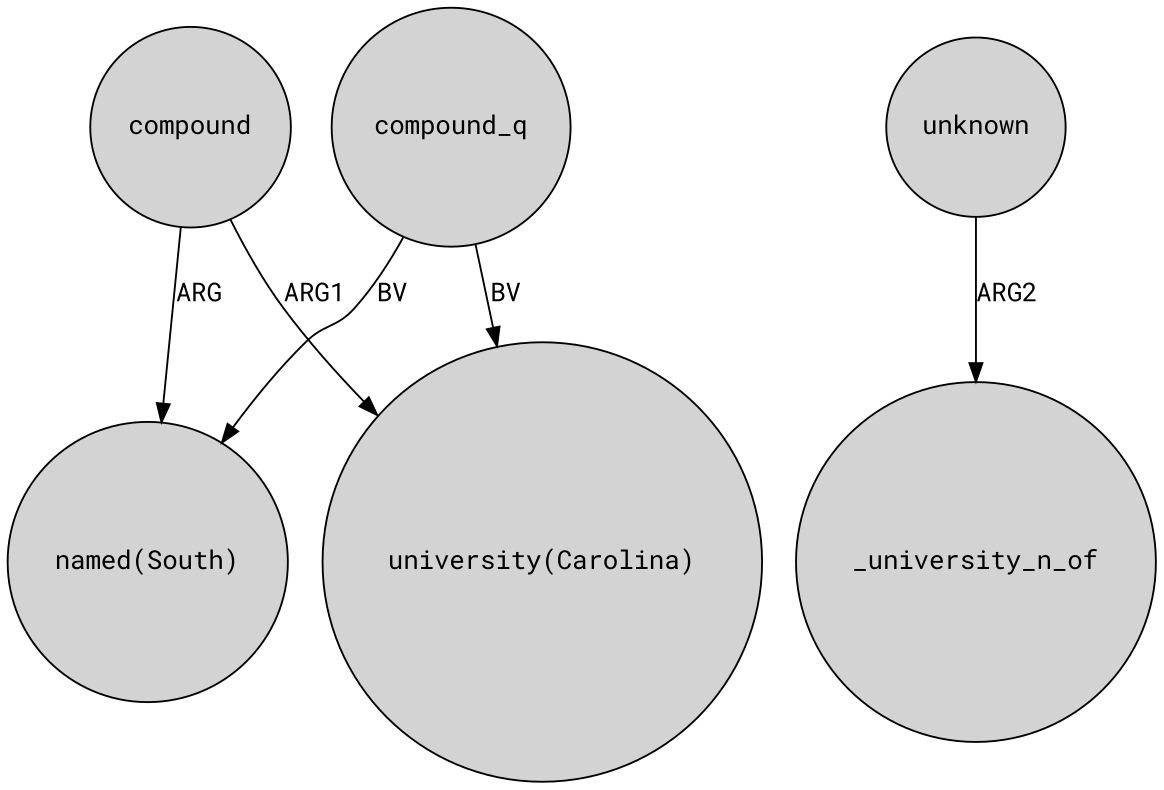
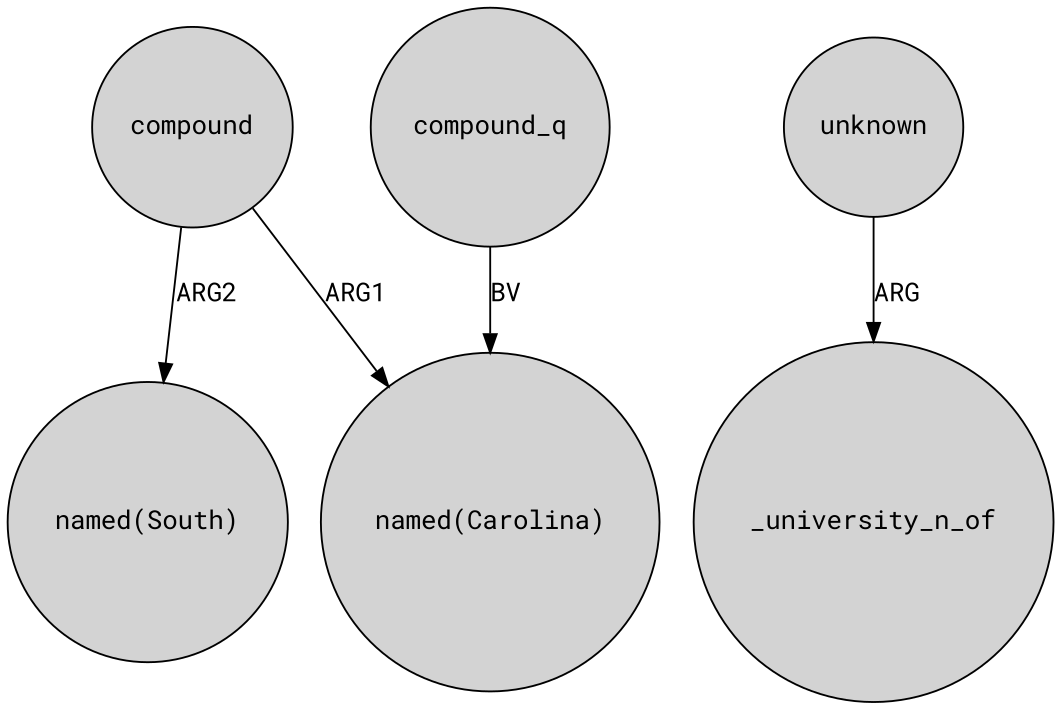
  digraph {
    fontname="Roboto Mono"
    node [fontname="Roboto Mono" shape=circle style=filled]
    edge [fontname="Roboto Mono"]
    compound
    "named(South)"
-   "named(Carolina)" [label="university(Carolina)"]
+   "named(Carolina)"
    unknown
    _university_n_of
    n6 [label=compound_q]
-   compound -> "named(South)" [label=ARG]
+   compound -> "named(South)" [label=ARG2]
    compound -> "named(Carolina)" [label=ARG1]
-   unknown -> _university_n_of [label=ARG2]
-   n6 -> "named(South)" [label=BV]
+   unknown -> _university_n_of [label=ARG]
    n6 -> "named(Carolina)" [label=BV]
  }
